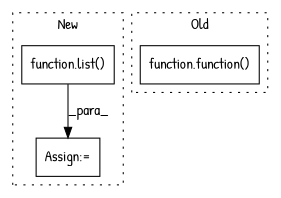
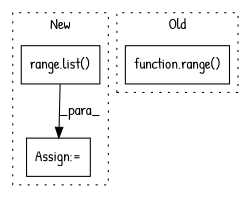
  digraph {
    fontname="Patrick Hand"
    node [a=75 shape=box fontname="Patrick Hand"]
-   n1 [l=6 label="function.list()" s=4797]
+   n1 [l=6 label="range.list()" s=4797]
    n2 [a=68 l=3 label="Assign:=" s=4794]
-   n3 [l="6,1" label="function.function()" s="4530,4537"]
+   n3 [l="6,1" label="function.range()" s="4530,4537"]
    subgraph cluster_1 {
      label=New
      style=dotted
      n1
      n2
    }
    subgraph cluster_2 {
      label=Old
      style=dotted
      n3
    }
    n1 -> n2 [label=_para_ fontname="Patrick Hand"]
  }
